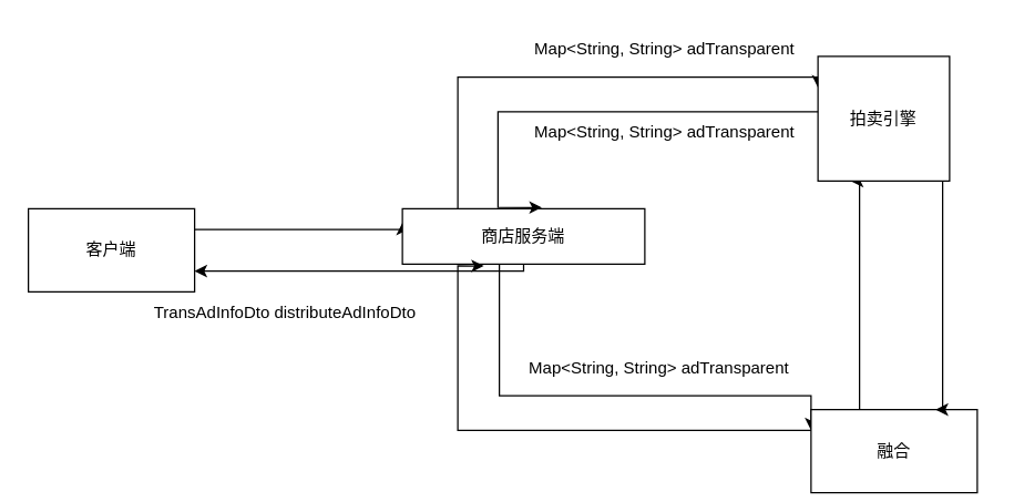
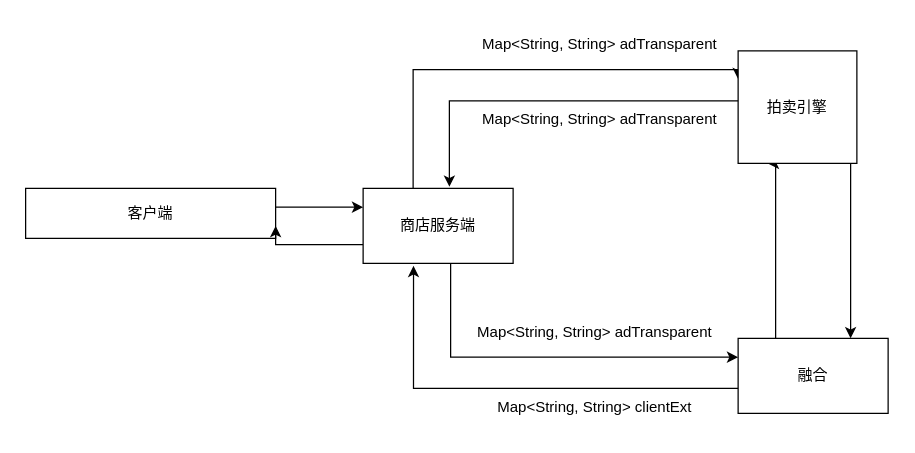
  <mxCell id="0" />
  <mxCell id="1" parent="0" />
  <mxCell id="2" style="edgeStyle=orthogonalEdgeStyle;rounded=0;orthogonalLoop=1;jettySize=auto;html=1;entryX=0;entryY=0.25;entryDx=0;entryDy=0;" edge="1" parent="1" source="3" target="7"><mxGeometry relative="1" as="geometry"><Array as="points"><mxPoint x="180" y="165" /><mxPoint x="180" y="165" /></Array></mxGeometry></mxCell>
- <mxCell id="3" value="客户端" style="rounded=0;whiteSpace=wrap;html=1;" vertex="1" parent="1"><mxGeometry x="20" y="150" width="120" height="60" as="geometry" /></mxCell>
+ <mxCell id="3" value="客户端" style="rounded=0;whiteSpace=wrap;html=1;" vertex="1" parent="1"><mxGeometry x="20" y="150" width="200" height="40" as="geometry" /></mxCell>
  <mxCell id="4" style="edgeStyle=orthogonalEdgeStyle;rounded=0;orthogonalLoop=1;jettySize=auto;html=1;entryX=1;entryY=0.75;entryDx=0;entryDy=0;" edge="1" parent="1" source="7" target="3"><mxGeometry relative="1" as="geometry"><Array as="points"><mxPoint x="260" y="195" /><mxPoint x="260" y="195" /></Array></mxGeometry></mxCell>
  <mxCell id="5" style="edgeStyle=orthogonalEdgeStyle;rounded=0;orthogonalLoop=1;jettySize=auto;html=1;entryX=0;entryY=0.25;entryDx=0;entryDy=0;" edge="1" parent="1" source="7" target="9"><mxGeometry relative="1" as="geometry"><Array as="points"><mxPoint x="360" y="285" /></Array></mxGeometry></mxCell>
  <mxCell id="6" style="edgeStyle=orthogonalEdgeStyle;rounded=0;orthogonalLoop=1;jettySize=auto;html=1;entryX=0;entryY=0.25;entryDx=0;entryDy=0;" edge="1" parent="1" source="7" target="11"><mxGeometry relative="1" as="geometry"><Array as="points"><mxPoint x="330" y="55" /></Array></mxGeometry></mxCell>
- <mxCell id="7" value="商店服务端" style="rounded=0;whiteSpace=wrap;html=1;" vertex="1" parent="1"><mxGeometry x="290" y="150" width="175" height="40" as="geometry" /></mxCell>
+ <mxCell id="7" value="商店服务端" style="rounded=0;whiteSpace=wrap;html=1;" vertex="1" parent="1"><mxGeometry x="290" y="150" width="120" height="60" as="geometry" /></mxCell>
  <mxCell id="8" style="edgeStyle=orthogonalEdgeStyle;rounded=0;orthogonalLoop=1;jettySize=auto;html=1;entryX=0.25;entryY=1;entryDx=0;entryDy=0;" edge="1" parent="1" source="9" target="11"><mxGeometry relative="1" as="geometry"><Array as="points"><mxPoint x="620" y="220" /><mxPoint x="620" y="220" /></Array></mxGeometry></mxCell>
- <mxCell id="9" value="融合" style="rounded=0;whiteSpace=wrap;html=1;" vertex="1" parent="1"><mxGeometry x="585" y="295" width="120" height="60" as="geometry" /></mxCell>
+ <mxCell id="9" value="融合" style="rounded=0;whiteSpace=wrap;html=1;" vertex="1" parent="1"><mxGeometry x="590" y="270" width="120" height="60" as="geometry" /></mxCell>
  <mxCell id="10" style="edgeStyle=orthogonalEdgeStyle;rounded=0;orthogonalLoop=1;jettySize=auto;html=1;entryX=0.75;entryY=0;entryDx=0;entryDy=0;" edge="1" parent="1" source="11" target="9"><mxGeometry relative="1" as="geometry"><Array as="points"><mxPoint x="680" y="140" /><mxPoint x="680" y="140" /></Array></mxGeometry></mxCell>
  <mxCell id="11" value="拍卖引擎" style="rounded=0;whiteSpace=wrap;html=1;" vertex="1" parent="1"><mxGeometry x="590" y="40" width="95" height="90" as="geometry" /></mxCell>
- <mxCell id="12" value="TransAdInfoDto distributeAdInfoDto" style="text;html=1;align=center;verticalAlign=middle;resizable=0;points=[];autosize=1;strokeColor=none;fillColor=none;" vertex="1" parent="1"><mxGeometry x="100" y="210" width="210" height="30" as="geometry" /></mxCell>
+ <mxCell id="13" value="Map&amp;lt;String, String&amp;gt; clientExt" style="text;html=1;align=center;verticalAlign=middle;resizable=0;points=[];autosize=1;strokeColor=none;fillColor=none;" vertex="1" parent="1"><mxGeometry x="385" y="310" width="180" height="30" as="geometry" /></mxCell>
  <mxCell id="14" value="Map&amp;lt;String, String&amp;gt; adTransparent" style="text;html=1;align=center;verticalAlign=middle;resizable=0;points=[];autosize=1;strokeColor=none;fillColor=none;" vertex="1" parent="1"><mxGeometry x="370" y="250" width="210" height="30" as="geometry" /></mxCell>
  <mxCell id="15" style="edgeStyle=orthogonalEdgeStyle;rounded=0;orthogonalLoop=1;jettySize=auto;html=1;entryX=0.336;entryY=1.033;entryDx=0;entryDy=0;entryPerimeter=0;" edge="1" parent="1" source="9" target="7"><mxGeometry relative="1" as="geometry"><Array as="points"><mxPoint x="330" y="310" /></Array></mxGeometry></mxCell>
  <mxCell id="16" style="edgeStyle=orthogonalEdgeStyle;rounded=0;orthogonalLoop=1;jettySize=auto;html=1;entryX=0.575;entryY=-0.022;entryDx=0;entryDy=0;entryPerimeter=0;" edge="1" parent="1" source="11" target="7"><mxGeometry relative="1" as="geometry"><Array as="points"><mxPoint x="359" y="80" /></Array></mxGeometry></mxCell>
  <mxCell id="17" value="Map&amp;lt;String, String&amp;gt; adTransparent" style="text;html=1;align=center;verticalAlign=middle;resizable=0;points=[];autosize=1;strokeColor=none;fillColor=none;" vertex="1" parent="1"><mxGeometry x="374" y="20" width="210" height="30" as="geometry" /></mxCell>
  <mxCell id="18" value="Map&amp;lt;String, String&amp;gt; adTransparent" style="text;html=1;align=center;verticalAlign=middle;resizable=0;points=[];autosize=1;strokeColor=none;fillColor=none;" vertex="1" parent="1"><mxGeometry x="374" y="80" width="210" height="30" as="geometry" /></mxCell>
